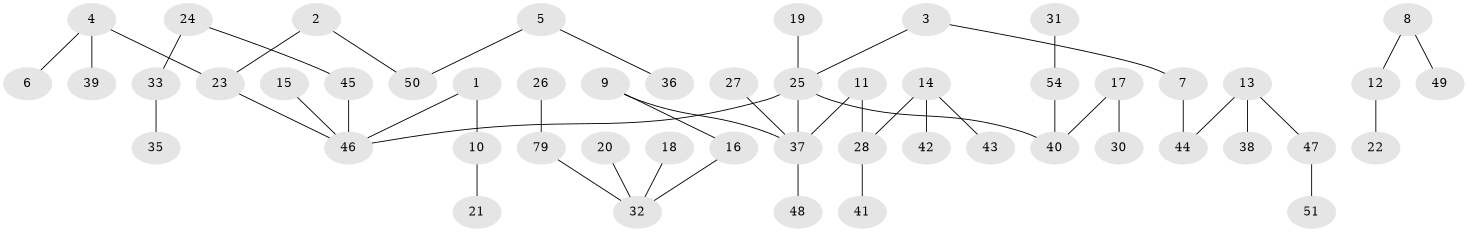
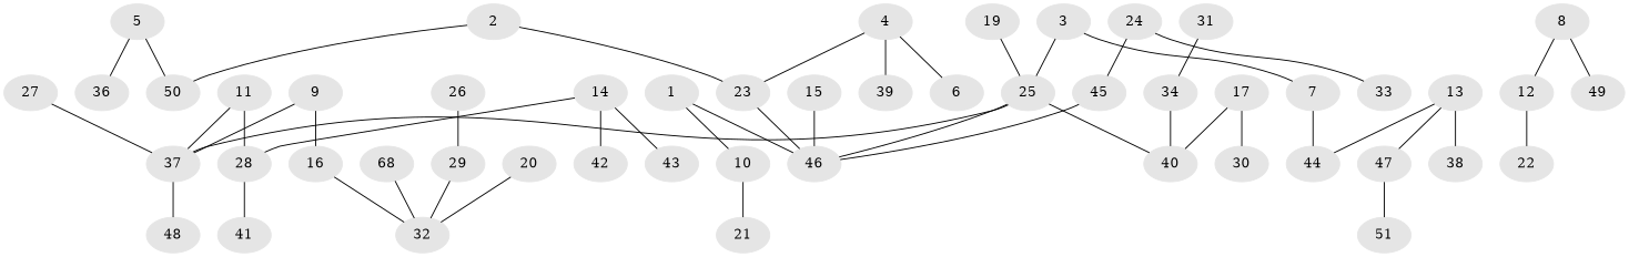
  graph {
    node [color=gray90 style=filled]
    edge [weight=1.0]
    1
    46
    10
    2
    23
    50
    3
    7
    25
    44
    37
    40
    4
    6
    39
    5
    36
    8
    12
    49
    22
    9
    16
    48
    21
    11
    28
    41
    13
    38
    47
    51
    14
    42
    43
    15
    32
    17
    30
-   18
+   18 [label=68]
    19
    20
    24
    33
    45
-   35
    26
-   29 [label=79]
+   29
    27
    31
-   34 [label=54]
+   34
    1 -- 46
    1 -- 10
    10 -- 21
    2 -- 23
    2 -- 50
    23 -- 46
    3 -- 7
    3 -- 25
    7 -- 44
    25 -- 46
    25 -- 37
    25 -- 40
    37 -- 48
    4 -- 23
    4 -- 6
    4 -- 39
    5 -- 50
    5 -- 36
    8 -- 12
    8 -- 49
    12 -- 22
    9 -- 37
    9 -- 16
    16 -- 32
    11 -- 37
    11 -- 28
    28 -- 41
    13 -- 44
    13 -- 38
    13 -- 47
    47 -- 51
    14 -- 28
    14 -- 42
    14 -- 43
    15 -- 46
    17 -- 40
    17 -- 30
    18 -- 32
    19 -- 25
    20 -- 32
    24 -- 33
    24 -- 45
-   33 -- 35
    45 -- 46
    26 -- 29
    29 -- 32
    27 -- 37
    31 -- 34
    34 -- 40
  }
